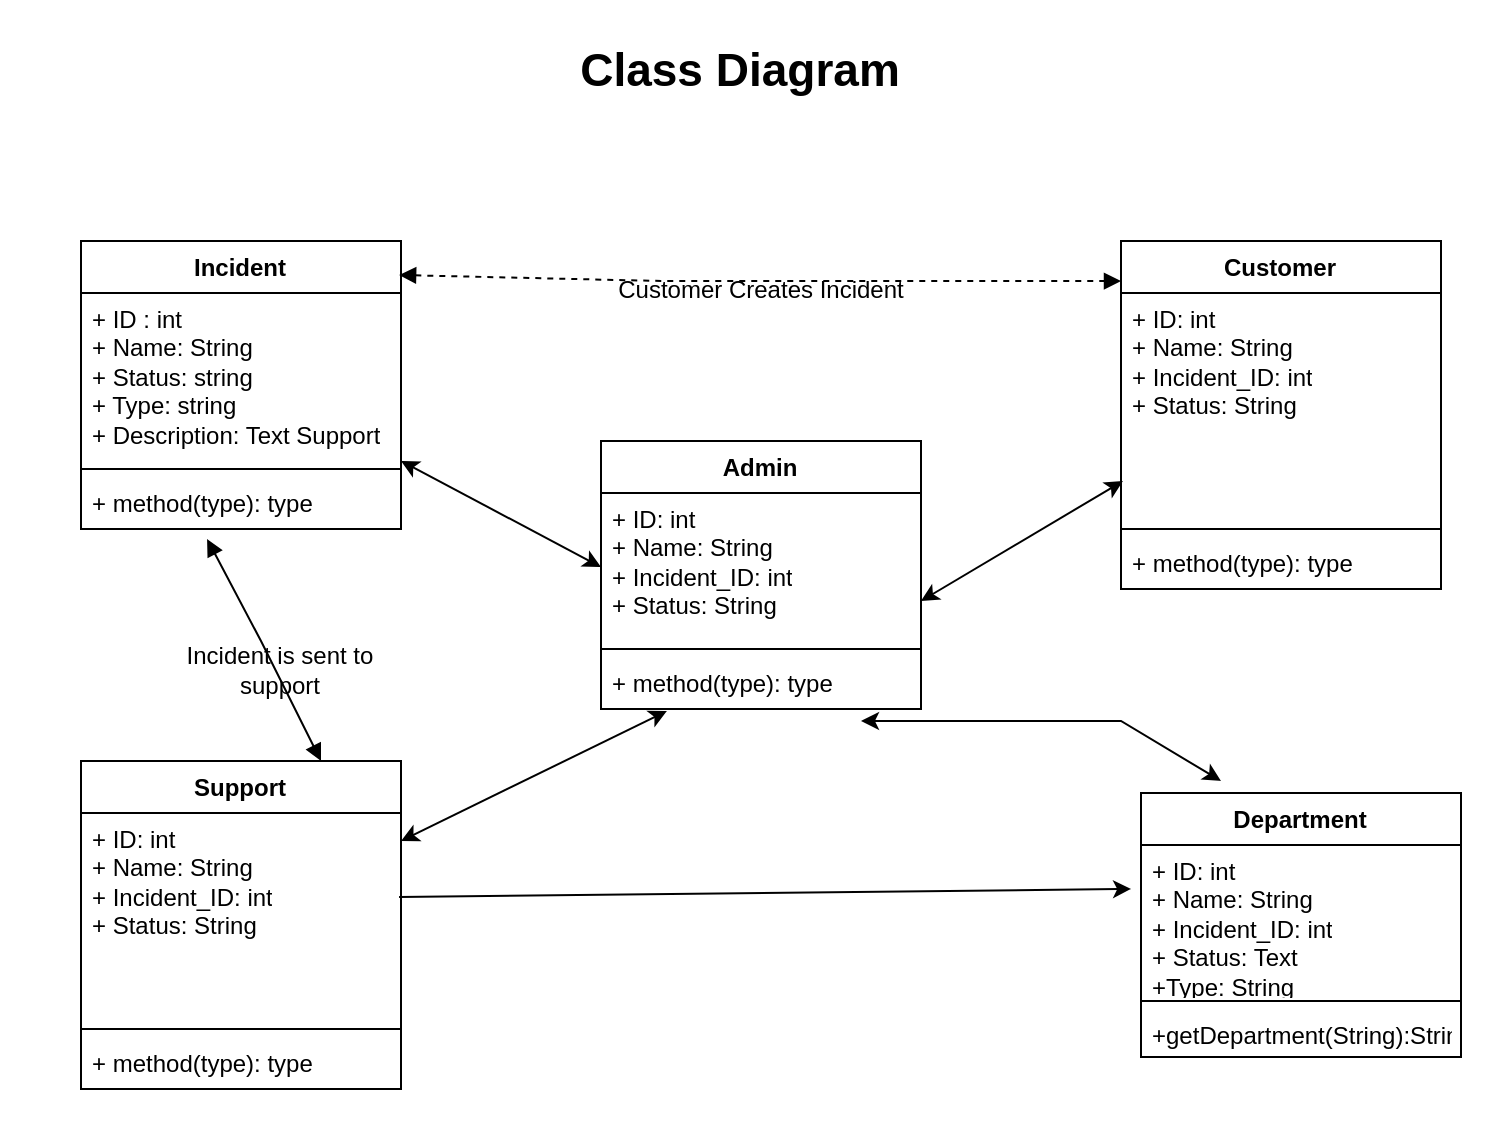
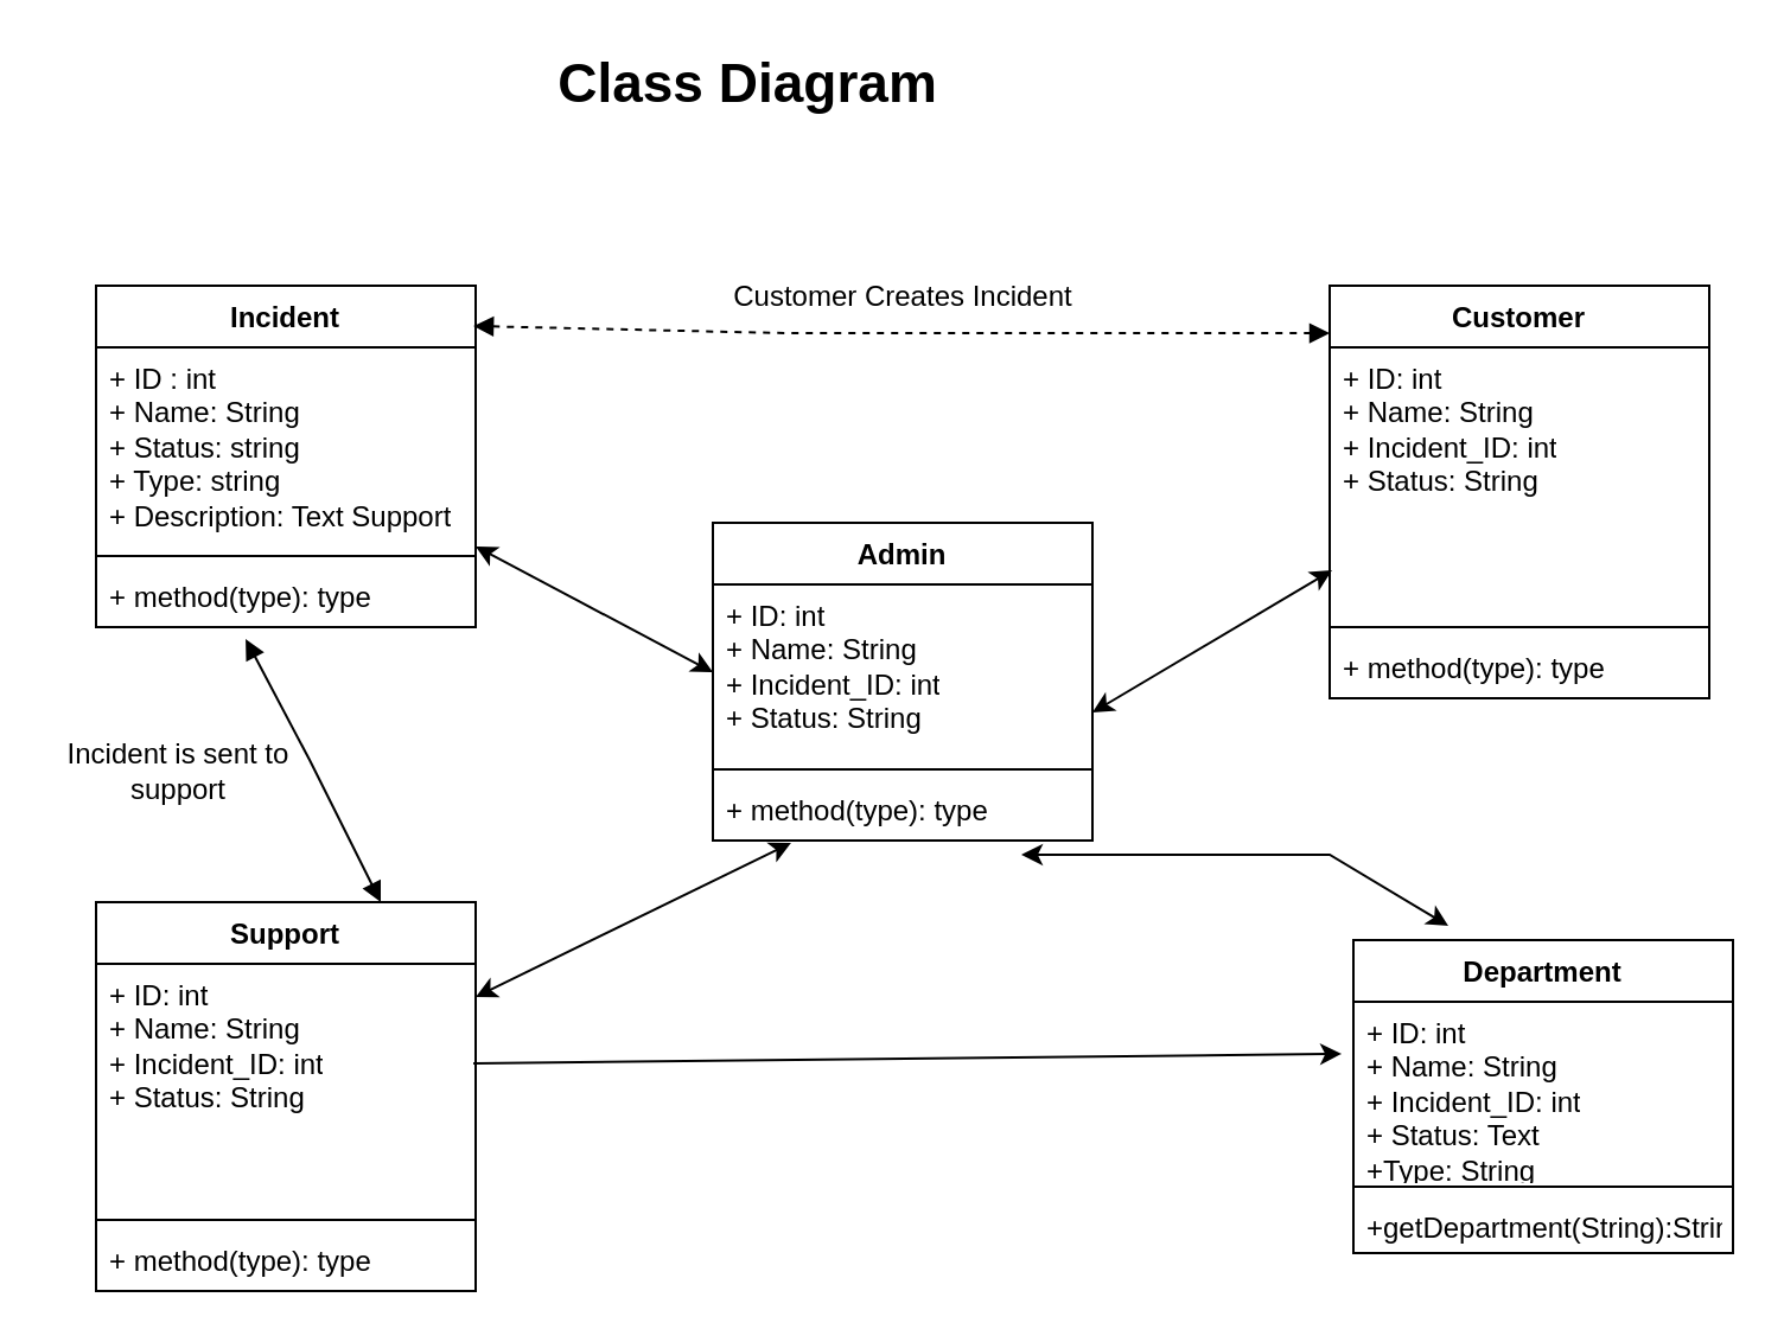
  <mxCell id="0" />
  <mxCell id="1" parent="0" />
  <mxCell id="2" value="Incident" style="swimlane;fontStyle=1;align=center;verticalAlign=top;childLayout=stackLayout;horizontal=1;startSize=26;horizontalStack=0;resizeParent=1;resizeParentMax=0;resizeLast=0;collapsible=1;marginBottom=0;whiteSpace=wrap;html=1;" parent="1" vertex="1"><mxGeometry x="40" y="120" width="160" height="144" as="geometry" /></mxCell>
  <mxCell id="3" value="+ ID : int&lt;br&gt;+ Name: String&lt;br&gt;+ Status: string&lt;br&gt;+ Type: string&lt;br&gt;+ Description: Text Support" style="text;strokeColor=none;fillColor=none;align=left;verticalAlign=top;spacingLeft=4;spacingRight=4;overflow=hidden;rotatable=0;points=[[0,0.5],[1,0.5]];portConstraint=eastwest;whiteSpace=wrap;html=1;" parent="2" vertex="1"><mxGeometry y="26" width="160" height="84" as="geometry" /></mxCell>
  <mxCell id="4" value="" style="line;strokeWidth=1;fillColor=none;align=left;verticalAlign=middle;spacingTop=-1;spacingLeft=3;spacingRight=3;rotatable=0;labelPosition=right;points=[];portConstraint=eastwest;strokeColor=inherit;" parent="2" vertex="1"><mxGeometry y="110" width="160" height="8" as="geometry" /></mxCell>
  <mxCell id="5" value="+ method(type): type" style="text;strokeColor=none;fillColor=none;align=left;verticalAlign=top;spacingLeft=4;spacingRight=4;overflow=hidden;rotatable=0;points=[[0,0.5],[1,0.5]];portConstraint=eastwest;whiteSpace=wrap;html=1;" parent="2" vertex="1"><mxGeometry y="118" width="160" height="26" as="geometry" /></mxCell>
  <mxCell id="6" value="Support" style="swimlane;fontStyle=1;align=center;verticalAlign=top;childLayout=stackLayout;horizontal=1;startSize=26;horizontalStack=0;resizeParent=1;resizeParentMax=0;resizeLast=0;collapsible=1;marginBottom=0;whiteSpace=wrap;html=1;" parent="1" vertex="1"><mxGeometry x="40" y="380" width="160" height="164" as="geometry" /></mxCell>
  <mxCell id="7" value="+ ID: int&lt;br&gt;+ Name: String&lt;br&gt;+ Incident_ID: int&lt;br&gt;+ Status: String" style="text;strokeColor=none;fillColor=none;align=left;verticalAlign=top;spacingLeft=4;spacingRight=4;overflow=hidden;rotatable=0;points=[[0,0.5],[1,0.5]];portConstraint=eastwest;whiteSpace=wrap;html=1;" parent="6" vertex="1"><mxGeometry y="26" width="160" height="104" as="geometry" /></mxCell>
  <mxCell id="8" value="" style="line;strokeWidth=1;fillColor=none;align=left;verticalAlign=middle;spacingTop=-1;spacingLeft=3;spacingRight=3;rotatable=0;labelPosition=right;points=[];portConstraint=eastwest;strokeColor=inherit;" parent="6" vertex="1"><mxGeometry y="130" width="160" height="8" as="geometry" /></mxCell>
  <mxCell id="9" value="+ method(type): type" style="text;strokeColor=none;fillColor=none;align=left;verticalAlign=top;spacingLeft=4;spacingRight=4;overflow=hidden;rotatable=0;points=[[0,0.5],[1,0.5]];portConstraint=eastwest;whiteSpace=wrap;html=1;" parent="6" vertex="1"><mxGeometry y="138" width="160" height="26" as="geometry" /></mxCell>
  <mxCell id="10" value="Customer" style="swimlane;fontStyle=1;align=center;verticalAlign=top;childLayout=stackLayout;horizontal=1;startSize=26;horizontalStack=0;resizeParent=1;resizeParentMax=0;resizeLast=0;collapsible=1;marginBottom=0;whiteSpace=wrap;html=1;" parent="1" vertex="1"><mxGeometry x="560" y="120" width="160" height="174" as="geometry" /></mxCell>
  <mxCell id="11" value="+ ID: int&lt;br style=&quot;border-color: var(--border-color);&quot;&gt;+ Name: String&lt;br style=&quot;border-color: var(--border-color);&quot;&gt;+ Incident_ID: int&lt;br style=&quot;border-color: var(--border-color);&quot;&gt;+ Status: String" style="text;strokeColor=none;fillColor=none;align=left;verticalAlign=top;spacingLeft=4;spacingRight=4;overflow=hidden;rotatable=0;points=[[0,0.5],[1,0.5]];portConstraint=eastwest;whiteSpace=wrap;html=1;" parent="10" vertex="1"><mxGeometry y="26" width="160" height="114" as="geometry" /></mxCell>
  <mxCell id="12" value="" style="line;strokeWidth=1;fillColor=none;align=left;verticalAlign=middle;spacingTop=-1;spacingLeft=3;spacingRight=3;rotatable=0;labelPosition=right;points=[];portConstraint=eastwest;strokeColor=inherit;" parent="10" vertex="1"><mxGeometry y="140" width="160" height="8" as="geometry" /></mxCell>
  <mxCell id="13" value="+ method(type): type" style="text;strokeColor=none;fillColor=none;align=left;verticalAlign=top;spacingLeft=4;spacingRight=4;overflow=hidden;rotatable=0;points=[[0,0.5],[1,0.5]];portConstraint=eastwest;whiteSpace=wrap;html=1;" parent="10" vertex="1"><mxGeometry y="148" width="160" height="26" as="geometry" /></mxCell>
  <mxCell id="14" value="Department" style="swimlane;fontStyle=1;align=center;verticalAlign=top;childLayout=stackLayout;horizontal=1;startSize=26;horizontalStack=0;resizeParent=1;resizeParentMax=0;resizeLast=0;collapsible=1;marginBottom=0;whiteSpace=wrap;html=1;" parent="1" vertex="1"><mxGeometry x="570" y="396" width="160" height="132" as="geometry" /></mxCell>
  <mxCell id="15" value="+ ID: int&lt;br style=&quot;border-color: var(--border-color);&quot;&gt;+ Name: String&lt;br style=&quot;border-color: var(--border-color);&quot;&gt;+ Incident_ID: int&lt;br style=&quot;border-color: var(--border-color);&quot;&gt;+ Status: Text&lt;br&gt;+Type: String" style="text;strokeColor=none;fillColor=none;align=left;verticalAlign=top;spacingLeft=4;spacingRight=4;overflow=hidden;rotatable=0;points=[[0,0.5],[1,0.5]];portConstraint=eastwest;whiteSpace=wrap;html=1;" parent="14" vertex="1"><mxGeometry y="26" width="160" height="74" as="geometry" /></mxCell>
  <mxCell id="16" value="" style="line;strokeWidth=1;fillColor=none;align=left;verticalAlign=middle;spacingTop=-1;spacingLeft=3;spacingRight=3;rotatable=0;labelPosition=right;points=[];portConstraint=eastwest;strokeColor=inherit;" parent="14" vertex="1"><mxGeometry y="100" width="160" height="8" as="geometry" /></mxCell>
  <mxCell id="17" value="+getDepartment(String):String" style="text;strokeColor=none;fillColor=none;align=left;verticalAlign=top;spacingLeft=4;spacingRight=4;overflow=hidden;rotatable=0;points=[[0,0.5],[1,0.5]];portConstraint=eastwest;whiteSpace=wrap;html=1;" parent="14" vertex="1"><mxGeometry y="108" width="160" height="24" as="geometry" /></mxCell>
  <mxCell id="18" value="Admin" style="swimlane;fontStyle=1;align=center;verticalAlign=top;childLayout=stackLayout;horizontal=1;startSize=26;horizontalStack=0;resizeParent=1;resizeParentMax=0;resizeLast=0;collapsible=1;marginBottom=0;whiteSpace=wrap;html=1;" parent="1" vertex="1"><mxGeometry x="300" y="220" width="160" height="134" as="geometry" /></mxCell>
  <mxCell id="19" value="+ ID: int&lt;br style=&quot;border-color: var(--border-color);&quot;&gt;+ Name: String&lt;br style=&quot;border-color: var(--border-color);&quot;&gt;+ Incident_ID: int&lt;br style=&quot;border-color: var(--border-color);&quot;&gt;+ Status: String" style="text;strokeColor=none;fillColor=none;align=left;verticalAlign=top;spacingLeft=4;spacingRight=4;overflow=hidden;rotatable=0;points=[[0,0.5],[1,0.5]];portConstraint=eastwest;whiteSpace=wrap;html=1;" parent="18" vertex="1"><mxGeometry y="26" width="160" height="74" as="geometry" /></mxCell>
  <mxCell id="20" value="" style="endArrow=classic;startArrow=classic;html=1;rounded=0;" edge="1" parent="18"><mxGeometry width="50" height="50" relative="1" as="geometry"><mxPoint x="130" y="140" as="sourcePoint" /><mxPoint x="310" y="170" as="targetPoint" /><Array as="points"><mxPoint x="260" y="140" /></Array></mxGeometry></mxCell>
  <mxCell id="21" value="" style="line;strokeWidth=1;fillColor=none;align=left;verticalAlign=middle;spacingTop=-1;spacingLeft=3;spacingRight=3;rotatable=0;labelPosition=right;points=[];portConstraint=eastwest;strokeColor=inherit;" parent="18" vertex="1"><mxGeometry y="100" width="160" height="8" as="geometry" /></mxCell>
  <mxCell id="22" value="+ method(type): type" style="text;strokeColor=none;fillColor=none;align=left;verticalAlign=top;spacingLeft=4;spacingRight=4;overflow=hidden;rotatable=0;points=[[0,0.5],[1,0.5]];portConstraint=eastwest;whiteSpace=wrap;html=1;" parent="18" vertex="1"><mxGeometry y="108" width="160" height="26" as="geometry" /></mxCell>
  <mxCell id="23" value="" style="endArrow=block;startArrow=block;endFill=1;startFill=1;html=1;rounded=0;exitX=0.394;exitY=1.192;exitDx=0;exitDy=0;exitPerimeter=0;entryX=0.75;entryY=0;entryDx=0;entryDy=0;" edge="1" parent="1" source="5" target="6"><mxGeometry width="160" relative="1" as="geometry"><mxPoint x="300" y="310" as="sourcePoint" /><mxPoint x="290" y="320" as="targetPoint" /><Array as="points"><mxPoint x="130" y="320" /></Array></mxGeometry></mxCell>
  <mxCell id="24" value="" style="endArrow=block;startArrow=block;endFill=1;startFill=1;html=1;rounded=0;entryX=0;entryY=0.115;entryDx=0;entryDy=0;entryPerimeter=0;exitX=0.994;exitY=0.118;exitDx=0;exitDy=0;exitPerimeter=0;dashed=1;" edge="1" parent="1" source="2" target="10"><mxGeometry width="160" relative="1" as="geometry"><mxPoint x="113" y="279" as="sourcePoint" /><mxPoint x="170" y="390" as="targetPoint" /><Array as="points"><mxPoint x="330" y="140" /></Array></mxGeometry></mxCell>
- <mxCell id="25" value="Customer Creates Incident" style="text;html=1;strokeColor=none;fillColor=none;align=center;verticalAlign=middle;whiteSpace=wrap;rounded=0;" vertex="1" parent="1"><mxGeometry x="307.5" y="130" width="145" height="30" as="geometry" /></mxCell>
- <mxCell id="26" value="Incident is sent to support" style="text;html=1;strokeColor=none;fillColor=none;align=center;verticalAlign=middle;whiteSpace=wrap;rounded=0;" vertex="1" parent="1"><mxGeometry x="85" y="320" width="110" height="30" as="geometry" /></mxCell>
+ <mxCell id="25" value="Customer Creates Incident" style="text;html=1;strokeColor=none;fillColor=none;align=center;verticalAlign=middle;whiteSpace=wrap;rounded=0;" vertex="1" parent="1"><mxGeometry x="307.5" y="110" width="145" height="30" as="geometry" /></mxCell>
+ <mxCell id="26" value="Incident is sent to support" style="text;html=1;strokeColor=none;fillColor=none;align=center;verticalAlign=middle;whiteSpace=wrap;rounded=0;" vertex="1" parent="1"><mxGeometry x="20" y="310" width="110" height="30" as="geometry" /></mxCell>
  <mxCell id="27" value="" style="endArrow=classic;html=1;rounded=0;entryX=-0.031;entryY=0.297;entryDx=0;entryDy=0;entryPerimeter=0;exitX=0.994;exitY=0.404;exitDx=0;exitDy=0;exitPerimeter=0;" edge="1" parent="1" source="7" target="15"><mxGeometry width="50" height="50" relative="1" as="geometry"><mxPoint x="330" y="360" as="sourcePoint" /><mxPoint x="380" y="310" as="targetPoint" /></mxGeometry></mxCell>
  <mxCell id="28" value="" style="endArrow=classic;startArrow=classic;html=1;rounded=0;entryX=0;entryY=0.5;entryDx=0;entryDy=0;" edge="1" parent="1" target="19"><mxGeometry width="50" height="50" relative="1" as="geometry"><mxPoint x="200" y="230" as="sourcePoint" /><mxPoint x="250" y="180" as="targetPoint" /></mxGeometry></mxCell>
  <mxCell id="29" value="" style="endArrow=classic;startArrow=classic;html=1;rounded=0;entryX=0.006;entryY=0.825;entryDx=0;entryDy=0;entryPerimeter=0;" edge="1" parent="1" target="11"><mxGeometry width="50" height="50" relative="1" as="geometry"><mxPoint x="460" y="300" as="sourcePoint" /><mxPoint x="510" y="250" as="targetPoint" /></mxGeometry></mxCell>
  <mxCell id="30" value="" style="endArrow=classic;startArrow=classic;html=1;rounded=0;entryX=0.206;entryY=1.038;entryDx=0;entryDy=0;entryPerimeter=0;" edge="1" parent="1" target="22"><mxGeometry width="50" height="50" relative="1" as="geometry"><mxPoint x="200" y="420" as="sourcePoint" /><mxPoint x="250" y="370" as="targetPoint" /></mxGeometry></mxCell>
- <mxCell id="31" value="&lt;b&gt;&lt;font style=&quot;font-size: 23px;&quot;&gt;Class Diagram&lt;/font&gt;&lt;/b&gt;" style="text;html=1;strokeColor=none;fillColor=none;align=center;verticalAlign=middle;whiteSpace=wrap;rounded=0;" vertex="1" parent="1"><mxGeometry x="170" y="20" width="400" height="30" as="geometry" /></mxCell>
+ <mxCell id="31" value="&lt;b&gt;&lt;font style=&quot;font-size: 23px;&quot;&gt;Class Diagram&lt;/font&gt;&lt;/b&gt;" style="text;html=1;strokeColor=none;fillColor=none;align=center;verticalAlign=middle;whiteSpace=wrap;rounded=0;" vertex="1" parent="1"><mxGeometry x="115" y="20" width="400" height="30" as="geometry" /></mxCell>
